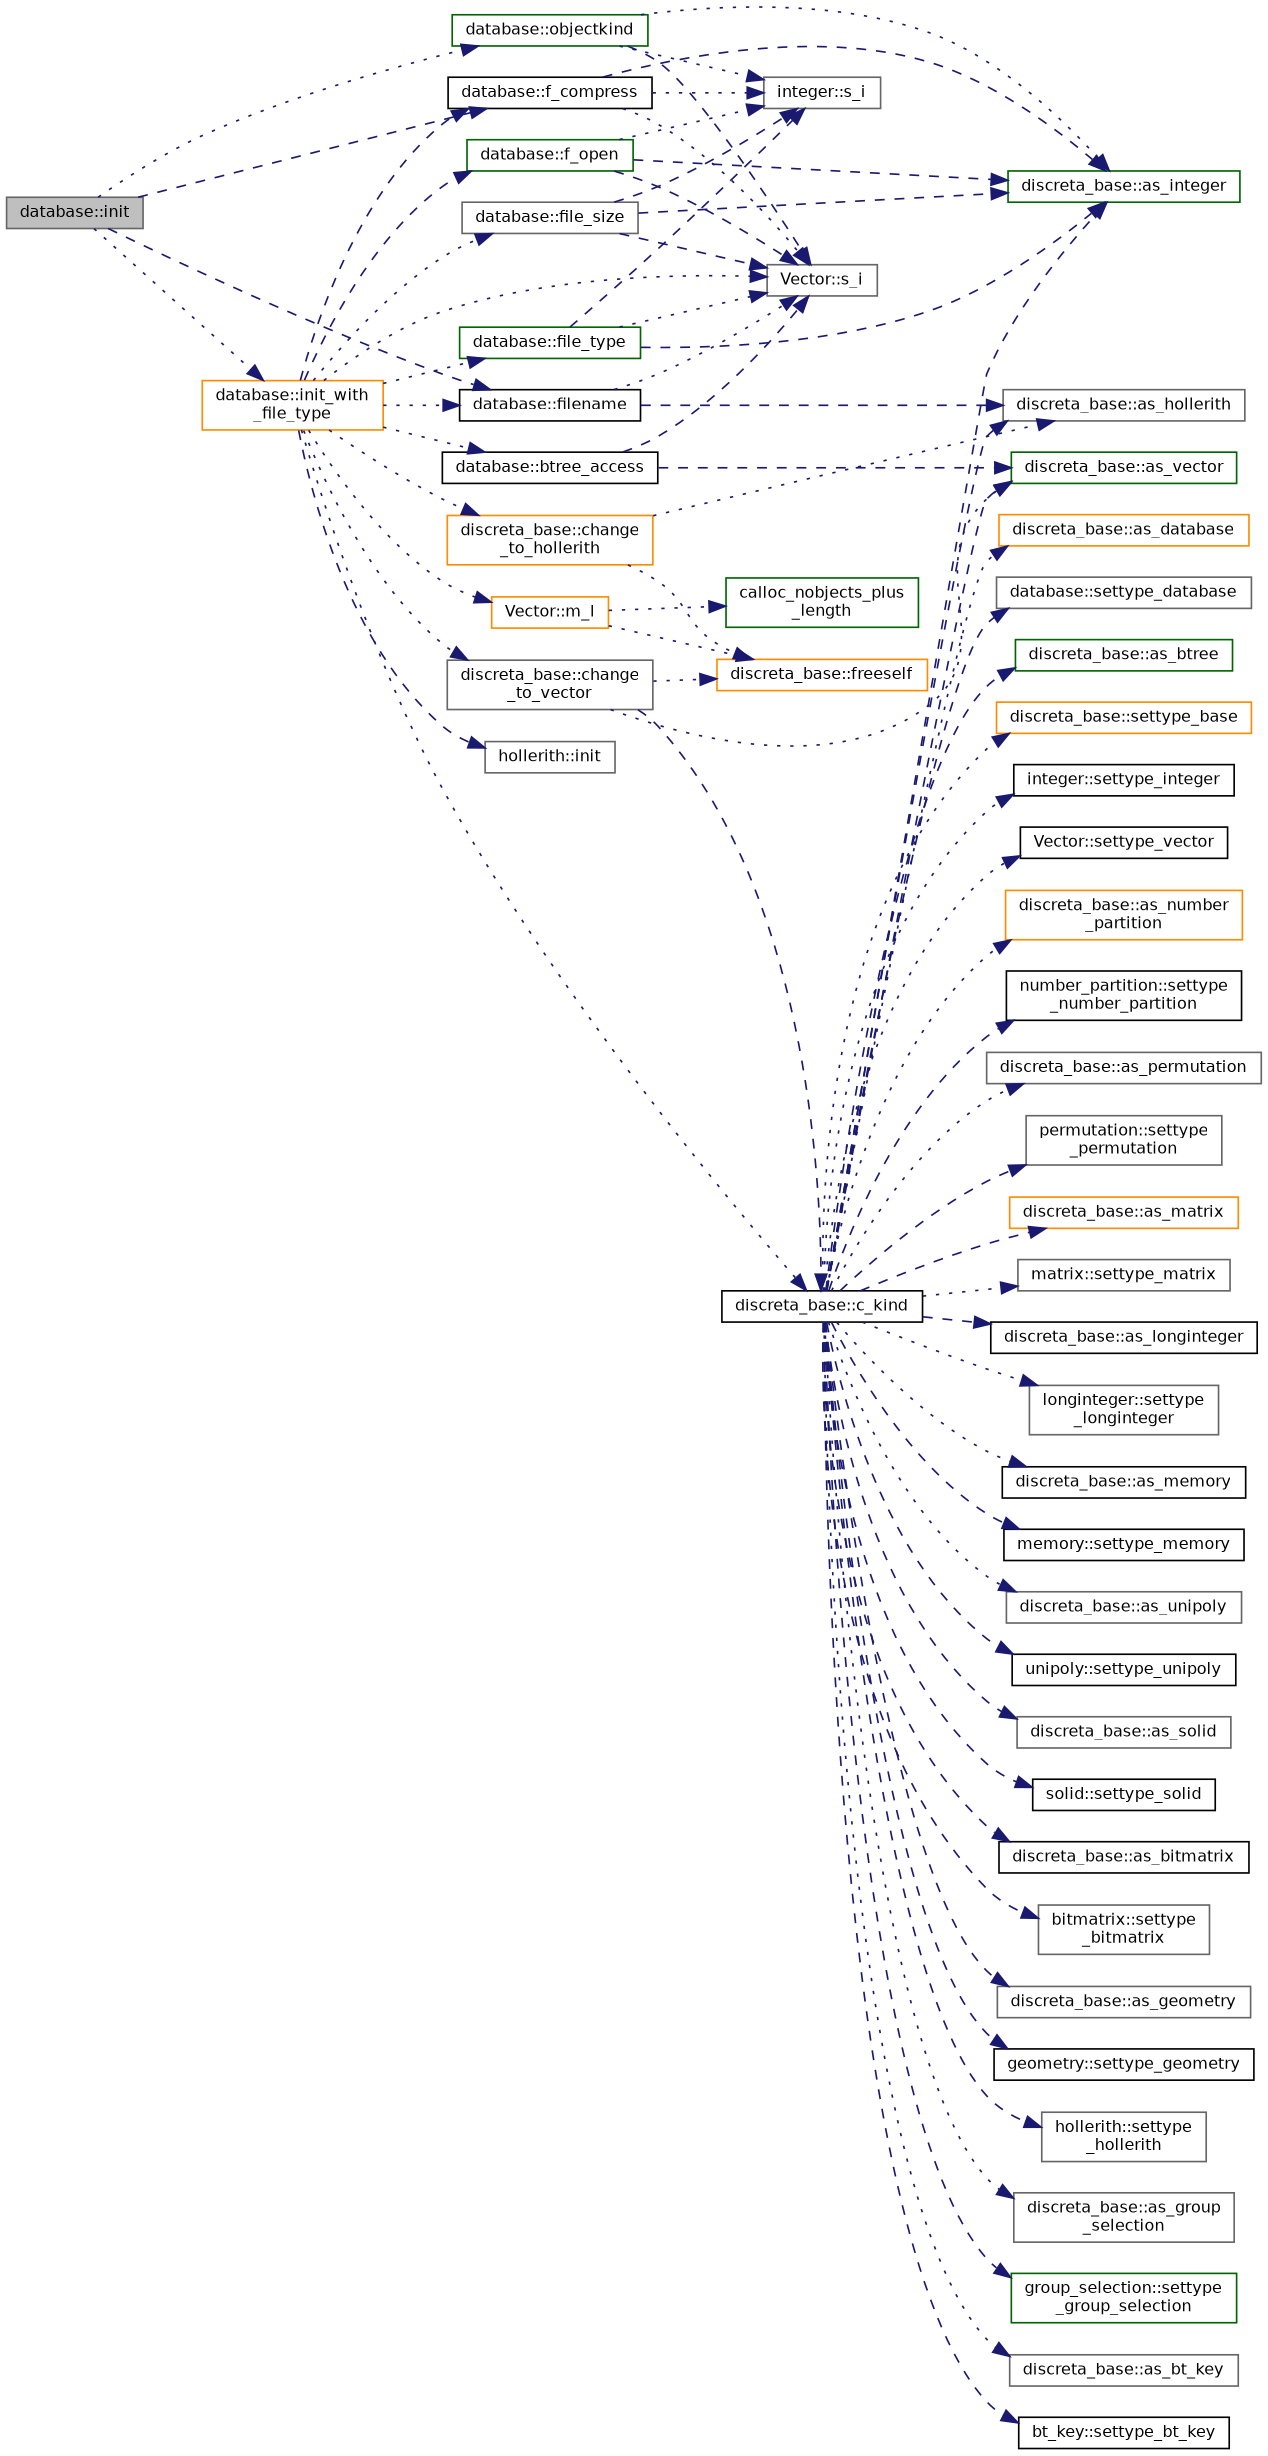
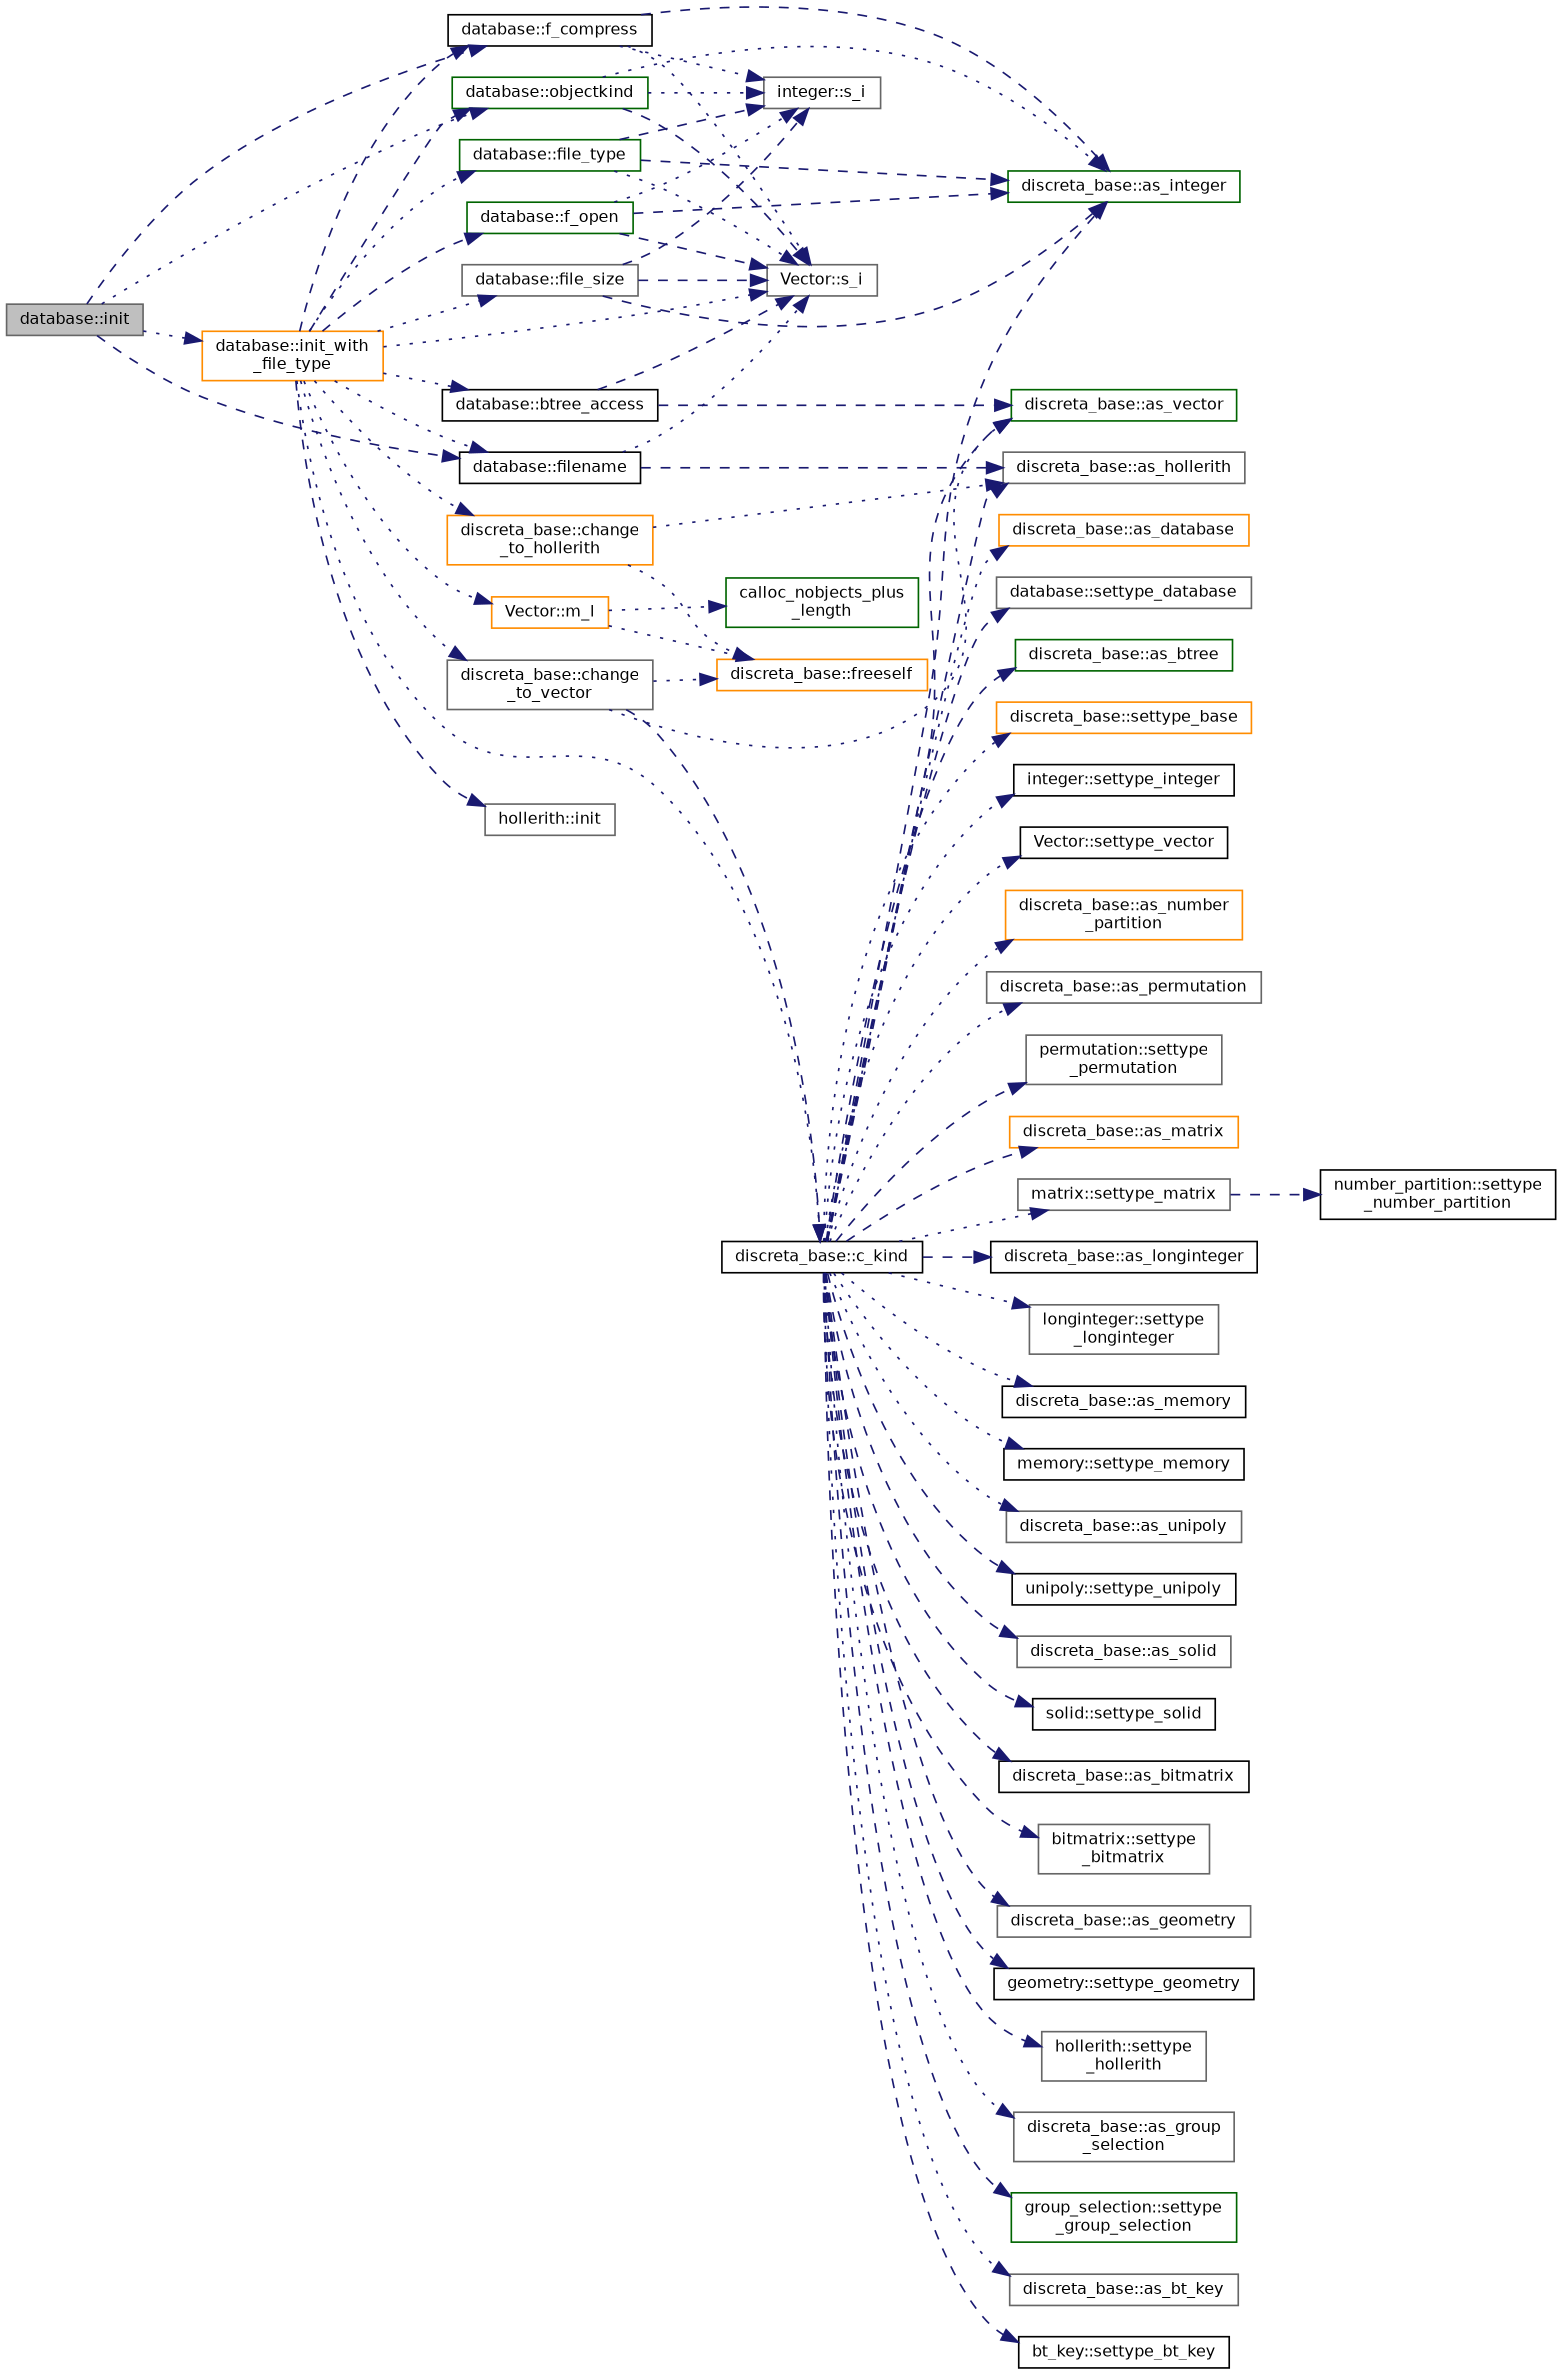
  digraph {
    rankdir=LR
    node [color=gray40 fillcolor=white fontname=Helvetica fontsize=10 shape=record style=filled]
    edge [color=midnightblue fontname=Helvetica fontsize=10 labelfontname=Helvetica labelfontsize=10 style=dashed]
    n1 [fillcolor=grey75 fontcolor=black height=0.2 label="database::init" width=0.4]
    n2 [color=darkorange height=0.2 label="database::init_with\l_file_type" width=0.4]
    n3 [color=black height=0.2 label="database::filename" width=0.4]
    n4 [color=darkgreen height=0.2 label="database::objectkind" width=0.4]
    n5 [color=black height=0.2 label="database::f_compress" width=0.4]
    n6 [color=darkorange height=0.2 label="Vector::m_l" width=0.4]
    n7 [color=black height=0.2 label="discreta_base::c_kind" width=0.4]
    n8 [height=0.2 label="Vector::s_i" width=0.4]
    n9 [height=0.2 label="discreta_base::change\l_to_vector" width=0.4]
    n10 [color=darkorange height=0.2 label="discreta_base::change\l_to_hollerith" width=0.4]
    n11 [color=black height=0.2 label="database::btree_access" width=0.4]
    n12 [height=0.2 label="hollerith::init" width=0.4]
    n13 [color=darkgreen height=0.2 label="database::f_open" width=0.4]
    n14 [color=darkgreen height=0.2 label="database::file_type" width=0.4]
    n15 [height=0.2 label="database::file_size" width=0.4]
    n16 [height=0.2 label="discreta_base::as_hollerith" width=0.4]
    n17 [color=darkgreen height=0.2 label="discreta_base::as_integer" width=0.4]
    n18 [height=0.2 label="integer::s_i" width=0.4]
    n19 [color=darkorange height=0.2 label="discreta_base::freeself" width=0.4]
    n20 [color=darkgreen height=0.2 label="calloc_nobjects_plus\l_length" width=0.4]
    n21 [color=darkorange height=0.2 label="discreta_base::settype_base" width=0.4]
    n22 [color=black height=0.2 label="integer::settype_integer" width=0.4]
    n23 [color=darkgreen height=0.2 label="discreta_base::as_vector" width=0.4]
    n24 [color=black height=0.2 label="Vector::settype_vector" width=0.4]
    n25 [color=darkorange height=0.2 label="discreta_base::as_number\l_partition" width=0.4]
    n26 [color=black height=0.2 label="number_partition::settype\l_number_partition" width=0.4]
    n27 [height=0.2 label="discreta_base::as_permutation" width=0.4]
    n28 [height=0.2 label="permutation::settype\l_permutation" width=0.4]
    n29 [color=darkorange height=0.2 label="discreta_base::as_matrix" width=0.4]
    n30 [height=0.2 label="matrix::settype_matrix" width=0.4]
    n31 [color=black height=0.2 label="discreta_base::as_longinteger" width=0.4]
    n32 [height=0.2 label="longinteger::settype\l_longinteger" width=0.4]
    n33 [color=black height=0.2 label="discreta_base::as_memory" width=0.4]
    n34 [color=black height=0.2 label="memory::settype_memory" width=0.4]
    n35 [height=0.2 label="discreta_base::as_unipoly" width=0.4]
    n36 [color=black height=0.2 label="unipoly::settype_unipoly" width=0.4]
    n37 [height=0.2 label="discreta_base::as_solid" width=0.4]
    n38 [color=black height=0.2 label="solid::settype_solid" width=0.4]
    n39 [color=black height=0.2 label="discreta_base::as_bitmatrix" width=0.4]
    n40 [height=0.2 label="bitmatrix::settype\l_bitmatrix" width=0.4]
    n41 [height=0.2 label="discreta_base::as_geometry" width=0.4]
    n42 [color=black height=0.2 label="geometry::settype_geometry" width=0.4]
    n43 [height=0.2 label="hollerith::settype\l_hollerith" width=0.4]
    n44 [height=0.2 label="discreta_base::as_group\l_selection" width=0.4]
    n45 [color=darkgreen height=0.2 label="group_selection::settype\l_group_selection" width=0.4]
    n46 [height=0.2 label="discreta_base::as_bt_key" width=0.4]
    n47 [color=black height=0.2 label="bt_key::settype_bt_key" width=0.4]
    n48 [color=darkorange height=0.2 label="discreta_base::as_database" width=0.4]
    n49 [height=0.2 label="database::settype_database" width=0.4]
    n50 [color=darkgreen height=0.2 label="discreta_base::as_btree" width=0.4]
    n1 -> n2 [style=dotted]
    n1 -> n3
    n1 -> n4 [style=dotted]
    n1 -> n5
    n2 -> n3 [style=dotted]
+   n2 -> n4
    n2 -> n5
    n2 -> n6 [style=dotted]
    n2 -> n7 [style=dotted]
    n2 -> n8 [style=dotted]
    n2 -> n9 [style=dotted]
    n2 -> n10 [style=dotted]
    n2 -> n11 [style=dotted]
    n2 -> n12
    n2 -> n13
    n2 -> n14 [style=dotted]
    n2 -> n15 [style=dotted]
    n3 -> n8 [style=dotted]
    n3 -> n16
    n4 -> n8
    n4 -> n17 [style=dotted]
    n4 -> n18 [style=dotted]
    n5 -> n8 [style=dotted]
    n5 -> n17
    n5 -> n18 [style=dotted]
    n6 -> n19 [style=dotted]
    n6 -> n20 [style=dotted]
    n7 -> n16
    n7 -> n17
    n7 -> n21 [style=dotted]
    n7 -> n22 [style=dotted]
    n7 -> n23
    n7 -> n24 [style=dotted]
    n7 -> n25 [style=dotted]
-   n7 -> n26
+   n30 -> n26
    n7 -> n27 [style=dotted]
    n7 -> n28
    n7 -> n29
    n7 -> n30 [style=dotted]
    n7 -> n31
    n7 -> n32 [style=dotted]
    n7 -> n33 [style=dotted]
-   n7 -> n34
+   n7 -> n34 [style=dotted]
    n7 -> n35 [style=dotted]
    n7 -> n36
    n7 -> n37
    n7 -> n38
    n7 -> n39
    n7 -> n40
    n7 -> n41
    n7 -> n42
    n7 -> n43
    n7 -> n44 [style=dotted]
    n7 -> n45
    n7 -> n46 [style=dotted]
    n7 -> n47
    n7 -> n48 [style=dotted]
    n7 -> n49
    n7 -> n50
    n9 -> n7
    n9 -> n19 [style=dotted]
    n9 -> n23 [style=dotted]
    n10 -> n16 [style=dotted]
    n10 -> n19 [style=dotted]
    n11 -> n8
    n11 -> n23
    n13 -> n8
    n13 -> n17
    n13 -> n18 [style=dotted]
    n14 -> n8 [style=dotted]
    n14 -> n17
    n14 -> n18
    n15 -> n8
    n15 -> n17
    n15 -> n18
  }
